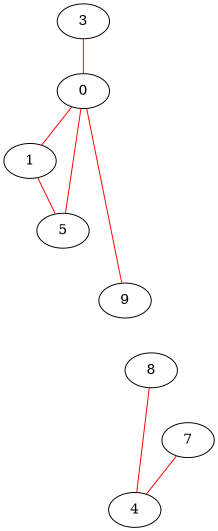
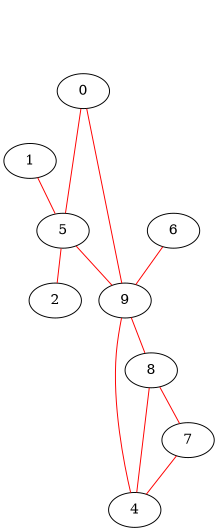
  graph {
    fontname="DejaVu Serif"
    node [fontname="DejaVu Serif"]
    edge [color=red fontname="DejaVu Serif"]
-   3
    0
    1
    5
    9
+   2
    4
    8
    7
-   3 -- 0
-   0 -- 1
+   6
    0 -- 5
    1 -- 5
+   5 -- 9
+   5 -- 2
    9 -- 0
+   9 -- 4
+   9 -- 8
    4 -- 8
+   8 -- 7
    7 -- 4
+   6 -- 9
  }
